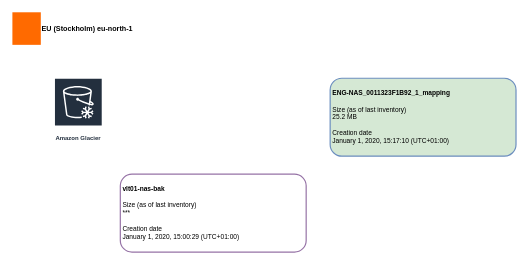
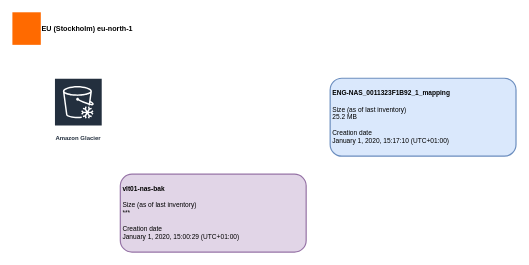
  <mxCell id="0" />
  <mxCell id="1" parent="0" />
  <mxCell id="2" value="Amazon Glacier" style="sketch=0;outlineConnect=0;fontColor=#232F3E;gradientColor=none;strokeColor=#ffffff;fillColor=#232F3E;dashed=0;verticalLabelPosition=middle;verticalAlign=bottom;align=center;html=1;whiteSpace=wrap;fontSize=10;fontStyle=1;spacing=3;shape=mxgraph.aws4.productIcon;prIcon=mxgraph.aws4.glacier;" vertex="1" parent="1"><mxGeometry x="90" y="130" width="80" height="110" as="geometry" /></mxCell>
  <mxCell id="3" value="EU (Stockholm) eu-north-1" style="points=[];aspect=fixed;html=1;align=left;shadow=0;dashed=0;fillColor=#FF6A00;strokeColor=none;shape=mxgraph.alibaba_cloud.region;labelPosition=right;verticalLabelPosition=middle;verticalAlign=middle;fontStyle=1" vertex="1" parent="1"><mxGeometry x="20" y="20" width="47.4" height="54.3" as="geometry" /></mxCell>
- <mxCell id="4" value="&lt;b&gt;ENG-NAS_0011323F1B92_1_mapping&lt;/b&gt;&lt;br&gt;&lt;div&gt;&lt;div&gt;&lt;br&gt;&lt;/div&gt;&lt;div&gt;&lt;div class=&quot;awsui_child_18582_whr0e_149&quot;&gt;&lt;div data-test-id=&quot;size&quot;&gt;&lt;div class=&quot;awsui_root_18wu0_fxrr2_920 awsui_box_18wu0_fxrr2_172 awsui_key-label-variant_18wu0_fxrr2_270 awsui_color-default_18wu0_fxrr2_172 awsui_font-size-default_18wu0_fxrr2_188 awsui_font-weight-default_18wu0_fxrr2_228&quot;&gt;Size (as of last inventory)&lt;/div&gt;&lt;div data-test-id=&quot;value&quot;&gt;25.2 MB&lt;/div&gt;&lt;div data-test-id=&quot;value&quot;&gt;&lt;br&gt;&lt;/div&gt;&lt;/div&gt;&lt;/div&gt;&lt;/div&gt;&lt;/div&gt;&lt;div&gt;&lt;div class=&quot;awsui_child_18582_whr0e_149&quot;&gt;&lt;div data-test-id=&quot;creation&quot;&gt;&lt;div class=&quot;awsui_root_18wu0_fxrr2_920 awsui_box_18wu0_fxrr2_172 awsui_key-label-variant_18wu0_fxrr2_270 awsui_color-default_18wu0_fxrr2_172 awsui_font-size-default_18wu0_fxrr2_188 awsui_font-weight-default_18wu0_fxrr2_228&quot;&gt;&lt;div class=&quot;awsui_root_18wu0_fxrr2_920 awsui_box_18wu0_fxrr2_172 awsui_key-label-variant_18wu0_fxrr2_270 awsui_color-default_18wu0_fxrr2_172 awsui_font-size-default_18wu0_fxrr2_188 awsui_font-weight-default_18wu0_fxrr2_228&quot;&gt;Creation date&lt;/div&gt;&lt;div class=&quot;awsui_root_18wu0_fxrr2_920 awsui_box_18wu0_fxrr2_172 awsui_key-label-variant_18wu0_fxrr2_270 awsui_color-default_18wu0_fxrr2_172 awsui_font-size-default_18wu0_fxrr2_188 awsui_font-weight-default_18wu0_fxrr2_228&quot;&gt;January 1, 2020, 15:17:10 (UTC+01:00)&lt;/div&gt;&lt;/div&gt;&lt;/div&gt;&lt;/div&gt;&lt;/div&gt;" style="rounded=1;whiteSpace=wrap;html=1;strokeWidth=2;fillColor=#d5e8d4;strokeColor=#6c8ebf;fontSize=11;align=left;spacingLeft=2;" vertex="1" parent="1"><mxGeometry x="550" y="130" width="310" height="130" as="geometry" /></mxCell>
- <mxCell id="5" value="&lt;b&gt;vlt01-nas-bak&lt;/b&gt;&lt;br&gt;&lt;div&gt;&lt;div&gt;&lt;br&gt;&lt;/div&gt;&lt;div&gt;Size (as of last inventory)&lt;/div&gt;&lt;div&gt;***&lt;/div&gt;&lt;/div&gt;&lt;div&gt;&lt;br&gt;&lt;/div&gt;&lt;div&gt;&lt;div class=&quot;awsui_child_18582_whr0e_149&quot;&gt;&lt;div data-test-id=&quot;creation&quot;&gt;&lt;div class=&quot;awsui_root_18wu0_fxrr2_920 awsui_box_18wu0_fxrr2_172 awsui_key-label-variant_18wu0_fxrr2_270 awsui_color-default_18wu0_fxrr2_172 awsui_font-size-default_18wu0_fxrr2_188 awsui_font-weight-default_18wu0_fxrr2_228&quot;&gt;&lt;div class=&quot;awsui_root_18wu0_fxrr2_920 awsui_box_18wu0_fxrr2_172 awsui_key-label-variant_18wu0_fxrr2_270 awsui_color-default_18wu0_fxrr2_172 awsui_font-size-default_18wu0_fxrr2_188 awsui_font-weight-default_18wu0_fxrr2_228&quot;&gt;Creation date&lt;/div&gt;&lt;div class=&quot;awsui_root_18wu0_fxrr2_920 awsui_box_18wu0_fxrr2_172 awsui_key-label-variant_18wu0_fxrr2_270 awsui_color-default_18wu0_fxrr2_172 awsui_font-size-default_18wu0_fxrr2_188 awsui_font-weight-default_18wu0_fxrr2_228&quot;&gt;January 1, 2020, 15:00:29 (UTC+01:00)&lt;/div&gt;&lt;/div&gt;&lt;/div&gt;&lt;/div&gt;&lt;/div&gt;" style="rounded=1;whiteSpace=wrap;html=1;strokeWidth=2;fillColor=#ffffff;strokeColor=#9673a6;fontSize=11;align=left;spacingLeft=2;" vertex="1" parent="1"><mxGeometry x="200" y="290" width="310" height="130" as="geometry" /></mxCell>
+ <mxCell id="4" value="&lt;b&gt;ENG-NAS_0011323F1B92_1_mapping&lt;/b&gt;&lt;br&gt;&lt;div&gt;&lt;div&gt;&lt;br&gt;&lt;/div&gt;&lt;div&gt;&lt;div class=&quot;awsui_child_18582_whr0e_149&quot;&gt;&lt;div data-test-id=&quot;size&quot;&gt;&lt;div class=&quot;awsui_root_18wu0_fxrr2_920 awsui_box_18wu0_fxrr2_172 awsui_key-label-variant_18wu0_fxrr2_270 awsui_color-default_18wu0_fxrr2_172 awsui_font-size-default_18wu0_fxrr2_188 awsui_font-weight-default_18wu0_fxrr2_228&quot;&gt;Size (as of last inventory)&lt;/div&gt;&lt;div data-test-id=&quot;value&quot;&gt;25.2 MB&lt;/div&gt;&lt;div data-test-id=&quot;value&quot;&gt;&lt;br&gt;&lt;/div&gt;&lt;/div&gt;&lt;/div&gt;&lt;/div&gt;&lt;/div&gt;&lt;div&gt;&lt;div class=&quot;awsui_child_18582_whr0e_149&quot;&gt;&lt;div data-test-id=&quot;creation&quot;&gt;&lt;div class=&quot;awsui_root_18wu0_fxrr2_920 awsui_box_18wu0_fxrr2_172 awsui_key-label-variant_18wu0_fxrr2_270 awsui_color-default_18wu0_fxrr2_172 awsui_font-size-default_18wu0_fxrr2_188 awsui_font-weight-default_18wu0_fxrr2_228&quot;&gt;&lt;div class=&quot;awsui_root_18wu0_fxrr2_920 awsui_box_18wu0_fxrr2_172 awsui_key-label-variant_18wu0_fxrr2_270 awsui_color-default_18wu0_fxrr2_172 awsui_font-size-default_18wu0_fxrr2_188 awsui_font-weight-default_18wu0_fxrr2_228&quot;&gt;Creation date&lt;/div&gt;&lt;div class=&quot;awsui_root_18wu0_fxrr2_920 awsui_box_18wu0_fxrr2_172 awsui_key-label-variant_18wu0_fxrr2_270 awsui_color-default_18wu0_fxrr2_172 awsui_font-size-default_18wu0_fxrr2_188 awsui_font-weight-default_18wu0_fxrr2_228&quot;&gt;January 1, 2020, 15:17:10 (UTC+01:00)&lt;/div&gt;&lt;/div&gt;&lt;/div&gt;&lt;/div&gt;&lt;/div&gt;" style="rounded=1;whiteSpace=wrap;html=1;strokeWidth=2;fillColor=#dae8fc;strokeColor=#6c8ebf;fontSize=11;align=left;spacingLeft=2;" vertex="1" parent="1"><mxGeometry x="550" y="130" width="310" height="130" as="geometry" /></mxCell>
+ <mxCell id="5" value="&lt;b&gt;vlt01-nas-bak&lt;/b&gt;&lt;br&gt;&lt;div&gt;&lt;div&gt;&lt;br&gt;&lt;/div&gt;&lt;div&gt;Size (as of last inventory)&lt;/div&gt;&lt;div&gt;***&lt;/div&gt;&lt;/div&gt;&lt;div&gt;&lt;br&gt;&lt;/div&gt;&lt;div&gt;&lt;div class=&quot;awsui_child_18582_whr0e_149&quot;&gt;&lt;div data-test-id=&quot;creation&quot;&gt;&lt;div class=&quot;awsui_root_18wu0_fxrr2_920 awsui_box_18wu0_fxrr2_172 awsui_key-label-variant_18wu0_fxrr2_270 awsui_color-default_18wu0_fxrr2_172 awsui_font-size-default_18wu0_fxrr2_188 awsui_font-weight-default_18wu0_fxrr2_228&quot;&gt;&lt;div class=&quot;awsui_root_18wu0_fxrr2_920 awsui_box_18wu0_fxrr2_172 awsui_key-label-variant_18wu0_fxrr2_270 awsui_color-default_18wu0_fxrr2_172 awsui_font-size-default_18wu0_fxrr2_188 awsui_font-weight-default_18wu0_fxrr2_228&quot;&gt;Creation date&lt;/div&gt;&lt;div class=&quot;awsui_root_18wu0_fxrr2_920 awsui_box_18wu0_fxrr2_172 awsui_key-label-variant_18wu0_fxrr2_270 awsui_color-default_18wu0_fxrr2_172 awsui_font-size-default_18wu0_fxrr2_188 awsui_font-weight-default_18wu0_fxrr2_228&quot;&gt;January 1, 2020, 15:00:29 (UTC+01:00)&lt;/div&gt;&lt;/div&gt;&lt;/div&gt;&lt;/div&gt;&lt;/div&gt;" style="rounded=1;whiteSpace=wrap;html=1;strokeWidth=2;fillColor=#e1d5e7;strokeColor=#9673a6;fontSize=11;align=left;spacingLeft=2;" vertex="1" parent="1"><mxGeometry x="200" y="290" width="310" height="130" as="geometry" /></mxCell>
